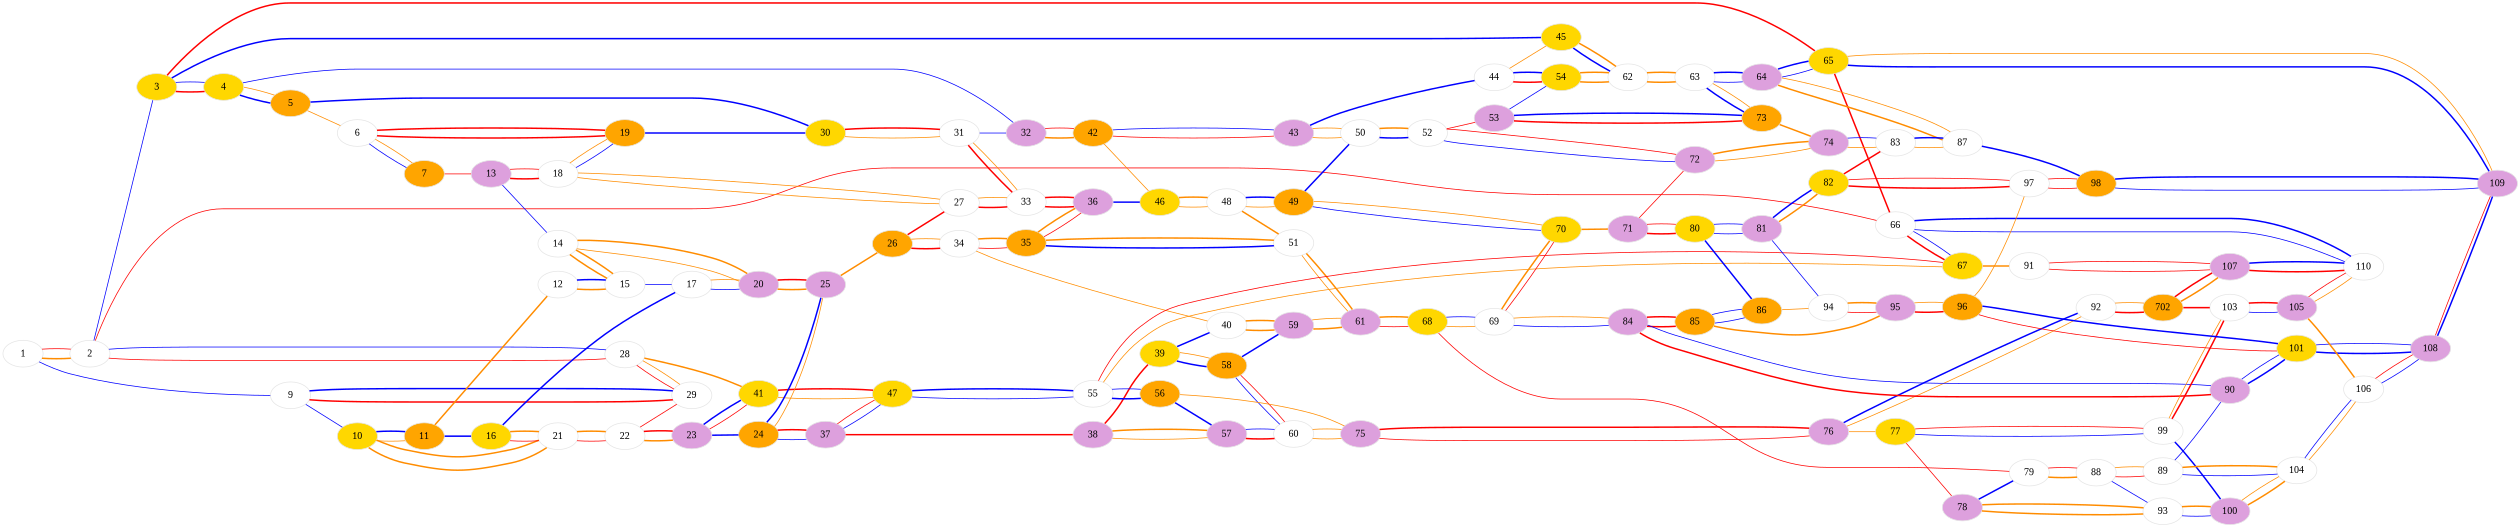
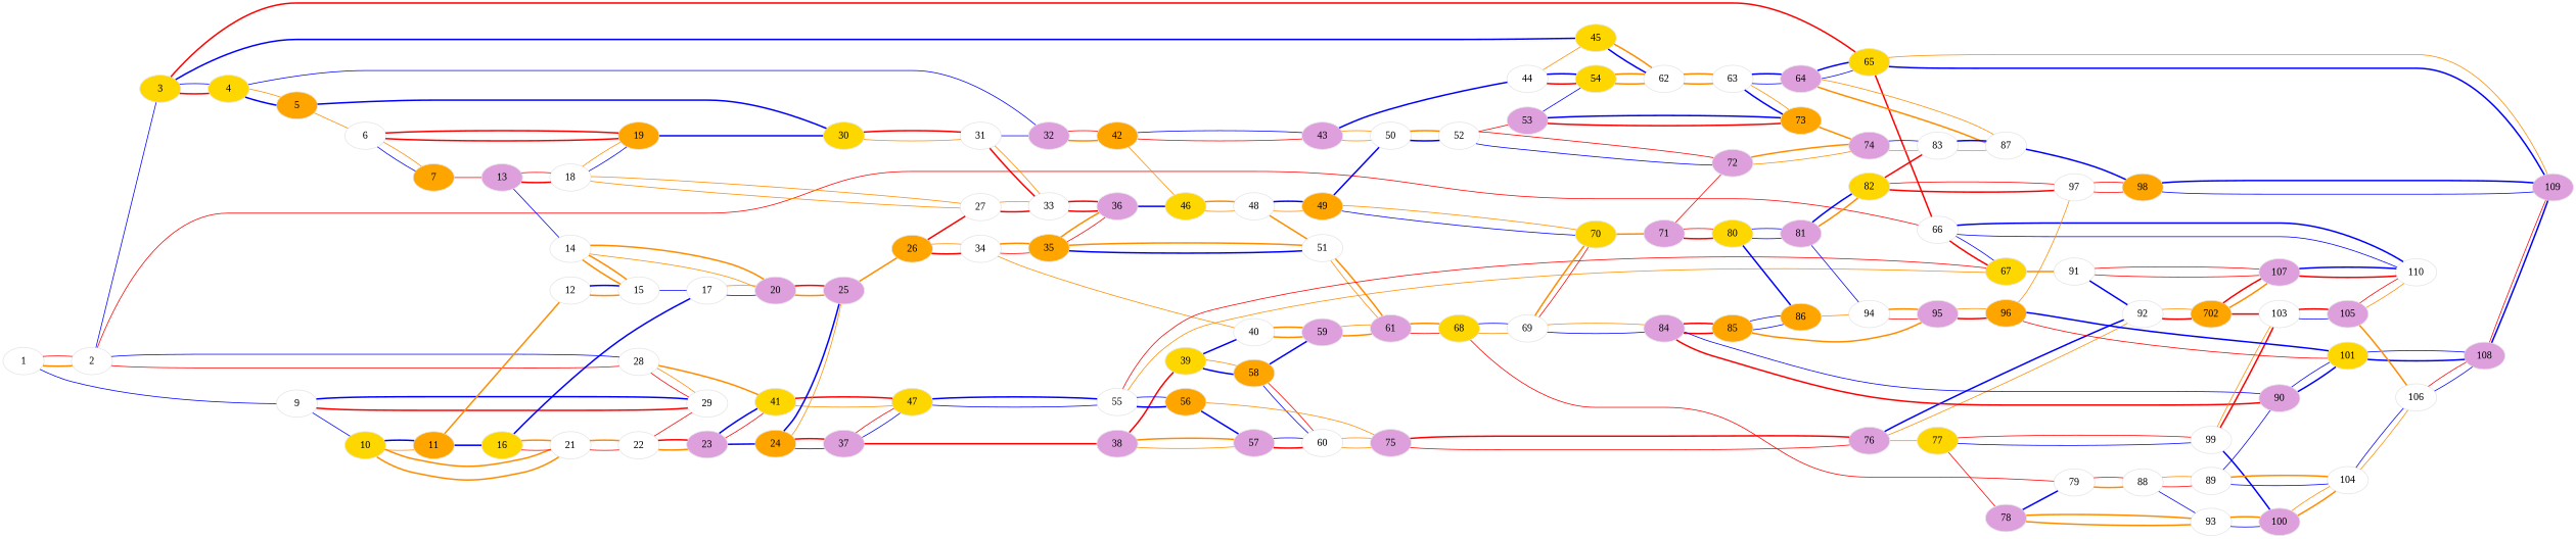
  graph {
    fontname="Liberation Serif"
    rankdir=LR
    node [color=gray90 fillcolor=white fontname="Liberation Serif" style=filled]
    edge [color=darkorange fontname="Liberation Serif" style=solid]
    1
    2
    9
    3 [fillcolor=gold]
    28
    66
    10 [fillcolor=gold]
    29
    4 [fillcolor=gold]
    45 [fillcolor=gold]
    65 [fillcolor=gold]
    41 [fillcolor=gold]
    67 [fillcolor=gold]
    110
    5 [fillcolor=orange]
    32 [fillcolor=plum]
    62
    109 [fillcolor=plum]
    6
    30 [fillcolor=gold]
    42 [fillcolor=orange]
    7 [fillcolor=orange]
    19 [fillcolor=orange]
    31
    13 [fillcolor=plum]
    14
    18
    12
    15
    11 [fillcolor=orange]
    21
    16 [fillcolor=gold]
    22
    17
    20 [fillcolor=plum]
    27
    25 [fillcolor=plum]
    33
    26 [fillcolor=orange]
    23 [fillcolor=plum]
    24 [fillcolor=orange]
    37 [fillcolor=plum]
    47 [fillcolor=gold]
    38 [fillcolor=plum]
    34
    35 [fillcolor=orange]
    40
    36 [fillcolor=plum]
    46 [fillcolor=gold]
    43 [fillcolor=plum]
    51
    59 [fillcolor=plum]
    61 [fillcolor=plum]
    48
    39 [fillcolor=gold]
    57 [fillcolor=plum]
    55
    58 [fillcolor=orange]
    60
    44
    50
    54 [fillcolor=gold]
    52
    63
    49 [fillcolor=orange]
    56 [fillcolor=orange]
    70 [fillcolor=gold]
    71 [fillcolor=plum]
    53 [fillcolor=plum]
    72 [fillcolor=plum]
    68 [fillcolor=gold]
    73 [fillcolor=orange]
    74 [fillcolor=plum]
    75 [fillcolor=plum]
    91
    76 [fillcolor=plum]
    69
    79
    64 [fillcolor=plum]
    87
    98 [fillcolor=orange]
    92
    107 [fillcolor=plum]
    84 [fillcolor=plum]
    88
    85 [fillcolor=orange]
    90 [fillcolor=plum]
    80 [fillcolor=gold]
    81 [fillcolor=plum]
    86 [fillcolor=orange]
    83
    77 [fillcolor=gold]
    78 [fillcolor=plum]
    99
    n95 [fillcolor=orange label=702]
    93
    100 [fillcolor=plum]
    103
    89
    82 [fillcolor=gold]
    94
    97
    95 [fillcolor=plum]
    101 [fillcolor=gold]
    96 [fillcolor=orange]
    104
    106
    108 [fillcolor=plum]
    105 [fillcolor=plum]
    1 -- 2 [style=bold]
    1 -- 2 [color=red]
    1 -- 9 [color=blue]
    2 -- 3 [color=blue]
    2 -- 28 [color=red]
    2 -- 28 [color=blue]
    2 -- 66 [color=red]
    9 -- 10 [color=blue]
    9 -- 29 [color=red style=bold]
    9 -- 29 [color=blue style=bold]
    3 -- 4 [color=red style=bold]
    3 -- 4 [color=blue]
    3 -- 45 [color=blue style=bold]
    3 -- 65 [color=red style=bold]
    28 -- 29 [color=red]
    28 -- 29
    28 -- 41 [style=bold]
    66 -- 67 [color=red style=bold]
    66 -- 67 [color=blue]
    66 -- 110 [color=blue]
    66 -- 110 [color=blue style=bold]
    10 -- 11
    10 -- 11 [color=blue style=bold]
    10 -- 21 [style=bold]
    10 -- 21 [style=bold]
    4 -- 5 [color=blue style=bold]
    4 -- 5
    4 -- 32 [color=blue]
    45 -- 62 [color=blue style=bold]
    45 -- 62 [style=bold]
    65 -- 66 [color=red style=bold]
    65 -- 109 [color=blue style=bold]
    65 -- 109
    41 -- 47
    41 -- 47 [color=red style=bold]
    67 -- 91 [style=bold]
    5 -- 6
    5 -- 30 [color=blue style=bold]
    32 -- 42 [style=bold]
    32 -- 42 [color=red]
    62 -- 63 [style=bold]
    62 -- 63 [style=bold]
    6 -- 7 [color=blue]
    6 -- 7
    6 -- 19 [color=red style=bold]
    6 -- 19 [color=red style=bold]
    30 -- 31
    30 -- 31 [color=red style=bold]
    42 -- 46
    42 -- 43 [color=red]
    42 -- 43 [color=blue]
    7 -- 13 [color=red]
    19 -- 30 [color=blue style=bold]
    31 -- 32 [color=blue]
    31 -- 33 [color=red style=bold]
    31 -- 33
    13 -- 14 [color=blue]
    13 -- 18 [color=red style=bold]
    13 -- 18 [color=red]
    14 -- 15 [style=bold]
    14 -- 15 [style=bold]
    14 -- 20
    14 -- 20 [style=bold]
    18 -- 19 [color=blue]
    18 -- 19
    18 -- 27
    18 -- 27
    12 -- 15 [style=bold]
    12 -- 15 [color=blue style=bold]
    15 -- 17 [color=blue]
    11 -- 12 [style=bold]
    11 -- 16 [color=blue style=bold]
    21 -- 22 [color=red]
    21 -- 22 [style=bold]
    16 -- 21 [color=red]
    16 -- 21 [style=bold]
    16 -- 17 [color=blue style=bold]
    22 -- 29 [color=red]
    22 -- 23 [style=bold]
    22 -- 23 [color=red style=bold]
    17 -- 20 [color=blue]
    17 -- 20
    20 -- 25 [style=bold]
    20 -- 25 [color=red style=bold]
    27 -- 33 [color=red style=bold]
    27 -- 33
    25 -- 26 [style=bold]
    33 -- 36 [color=red style=bold]
    33 -- 36 [color=red style=bold]
    26 -- 27 [color=red style=bold]
    26 -- 34 [color=red style=bold]
    26 -- 34
    23 -- 41 [color=red]
    23 -- 41 [color=blue style=bold]
    23 -- 24 [color=blue style=bold]
    24 -- 25
    24 -- 25 [color=blue style=bold]
    24 -- 37 [color=blue]
    24 -- 37 [color=red style=bold]
    37 -- 47 [color=blue]
    37 -- 47 [color=red]
    37 -- 38 [color=red style=bold]
    47 -- 55 [color=blue]
    47 -- 55 [color=blue style=bold]
    38 -- 39 [color=red style=bold]
    38 -- 57
    38 -- 57 [style=bold]
    34 -- 35 [color=red]
    34 -- 35 [style=bold]
    34 -- 40
    35 -- 36 [color=red]
    35 -- 36 [style=bold]
    35 -- 51 [color=blue style=bold]
    35 -- 51 [style=bold]
    40 -- 59 [style=bold]
    40 -- 59 [style=bold]
    36 -- 46 [color=blue style=bold]
    46 -- 48
    46 -- 48 [style=bold]
    43 -- 44 [color=blue style=bold]
    43 -- 50
    43 -- 50
    51 -- 61
    51 -- 61 [style=bold]
    59 -- 61 [style=bold]
    59 -- 61
    61 -- 68 [color=red]
    61 -- 68 [style=bold]
    48 -- 51 [style=bold]
    48 -- 49
    48 -- 49 [color=blue style=bold]
    39 -- 40 [color=blue style=bold]
    39 -- 58 [color=blue style=bold]
    39 -- 58
    57 -- 60 [color=red style=bold]
    57 -- 60 [color=blue]
    55 -- 67
    55 -- 67 [color=red]
    55 -- 56 [color=blue style=bold]
    55 -- 56 [color=blue]
    58 -- 59 [color=blue style=bold]
    58 -- 60 [color=blue]
    58 -- 60 [color=red]
    60 -- 75
    60 -- 75
    44 -- 45
    44 -- 54 [color=red style=bold]
    44 -- 54 [color=blue style=bold]
    50 -- 52 [color=blue style=bold]
    50 -- 52 [style=bold]
    54 -- 62 [style=bold]
    54 -- 62 [style=bold]
    52 -- 53 [color=red]
    52 -- 72 [color=blue]
    52 -- 72 [color=red]
    63 -- 73 [color=blue style=bold]
    63 -- 73
    63 -- 64 [color=blue]
    63 -- 64 [color=blue style=bold]
    49 -- 50 [color=blue style=bold]
    49 -- 70 [color=blue]
    49 -- 70
    56 -- 57 [color=blue style=bold]
    56 -- 75
    70 -- 71 [style=bold]
    71 -- 72 [color=red]
    71 -- 80 [color=red style=bold]
    71 -- 80 [color=red]
    53 -- 54 [color=blue]
    53 -- 73 [color=red style=bold]
    53 -- 73 [color=blue style=bold]
    72 -- 74
    72 -- 74 [style=bold]
    68 -- 69
    68 -- 69 [color=blue]
    68 -- 79 [color=red]
    73 -- 74 [style=bold]
    74 -- 83
    74 -- 83 [color=blue]
    75 -- 76 [color=red]
    75 -- 76 [color=red style=bold]
+   91 -- 92 [color=blue style=bold]
    91 -- 107 [color=red]
    91 -- 107 [color=red]
    76 -- 92
    76 -- 92 [color=blue style=bold]
    76 -- 77
    69 -- 70 [color=red]
    69 -- 70 [style=bold]
    69 -- 84 [color=blue]
    69 -- 84
    79 -- 88 [style=bold]
    79 -- 88 [color=red]
    64 -- 65 [color=blue]
    64 -- 65 [color=blue style=bold]
    64 -- 87 [style=bold]
    64 -- 87
    87 -- 98 [color=blue style=bold]
    98 -- 109 [color=blue]
    98 -- 109 [color=blue style=bold]
    92 -- n95 [color=red style=bold]
    92 -- n95
    107 -- 110 [color=red style=bold]
    107 -- 110 [color=blue style=bold]
    84 -- 85 [color=red style=bold]
    84 -- 85 [color=red style=bold]
    84 -- 90 [color=red style=bold]
    84 -- 90 [color=blue]
    88 -- 93 [color=blue]
    88 -- 89 [color=red]
    88 -- 89
    85 -- 86 [color=blue]
    85 -- 86 [color=blue]
    85 -- 95 [style=bold]
    90 -- 101 [color=blue style=bold]
    90 -- 101 [color=blue]
    80 -- 81 [color=blue]
    80 -- 81 [color=blue]
    80 -- 86 [color=blue style=bold]
    81 -- 82 [style=bold]
    81 -- 82 [color=blue style=bold]
    81 -- 94 [color=blue]
    86 -- 94
    83 -- 87
    83 -- 87 [color=blue style=bold]
    77 -- 78 [color=red]
    77 -- 99 [color=blue]
    77 -- 99 [color=red]
    78 -- 79 [color=blue style=bold]
    78 -- 93 [style=bold]
    78 -- 93 [style=bold]
    99 -- 100 [color=blue style=bold]
    99 -- 103 [color=red style=bold]
    99 -- 103
    n95 -- 107 [style=bold]
    n95 -- 107 [color=red style=bold]
    n95 -- 103 [color=red style=bold]
    93 -- 100 [color=blue]
    93 -- 100 [style=bold]
    100 -- 104 [style=bold]
    100 -- 104
    103 -- 105 [color=blue]
    103 -- 105 [color=red style=bold]
    89 -- 90 [color=blue]
    89 -- 104 [color=blue]
    89 -- 104 [style=bold]
    82 -- 83 [color=red style=bold]
    82 -- 97 [color=red style=bold]
    82 -- 97 [color=red]
    94 -- 95 [color=red]
    94 -- 95 [style=bold]
    97 -- 98 [color=red]
    97 -- 98 [color=red]
    95 -- 96 [color=red style=bold]
    95 -- 96
    101 -- 108 [color=blue style=bold]
    101 -- 108 [color=blue]
    96 -- 97
    96 -- 101 [color=red]
    96 -- 101 [color=blue style=bold]
    104 -- 106
    104 -- 106 [color=blue]
    106 -- 108 [color=blue]
    106 -- 108 [color=red]
    108 -- 109 [color=blue style=bold]
    108 -- 109 [color=red]
    105 -- 110
    105 -- 110 [color=red]
    105 -- 106 [style=bold]
  }
